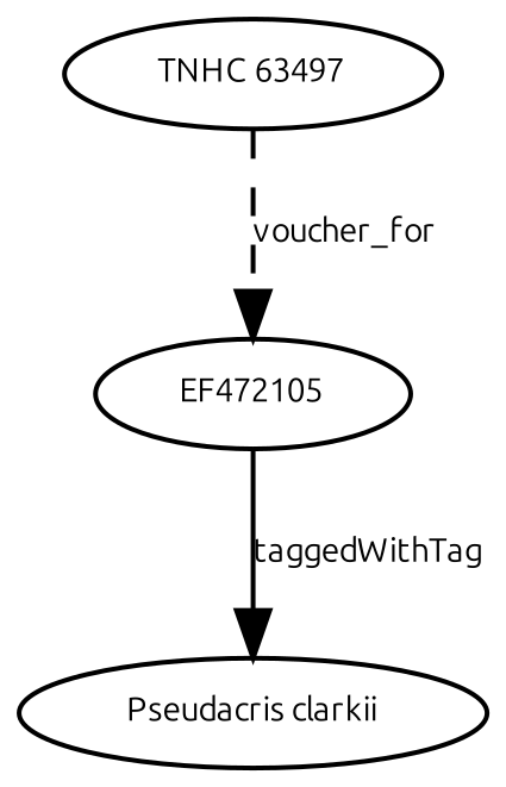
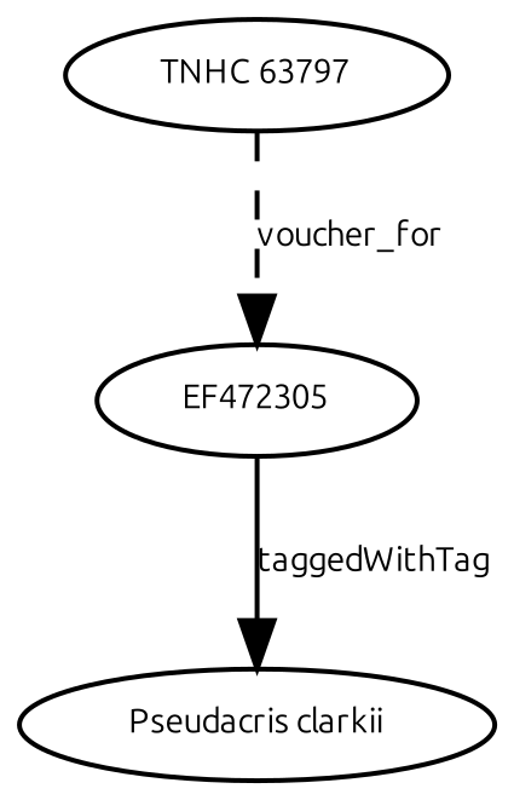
  digraph {
    fontname=Ubuntu
    node [fontname=Ubuntu fontsize=7]
    edge [fontname=Ubuntu fontsize=7]
-   n1 [height=0.27433100247 label="TNHC 63497" width=0.27433100247]
-   n2 [height=0.27433100247 label=EF472105 width=0.27433100247]
+   n1 [height=0.27433100247 label="TNHC 63797" width=0.27433100247]
+   n2 [height=0.27433100247 label=EF472305 width=0.27433100247]
    n3 [height=0.27433100247 label="Pseudacris clarkii" width=0.27433100247]
    n1 -> n2 [label=voucher_for style=dashed]
    n2 -> n3 [label=taggedWithTag style=solid]
  }
